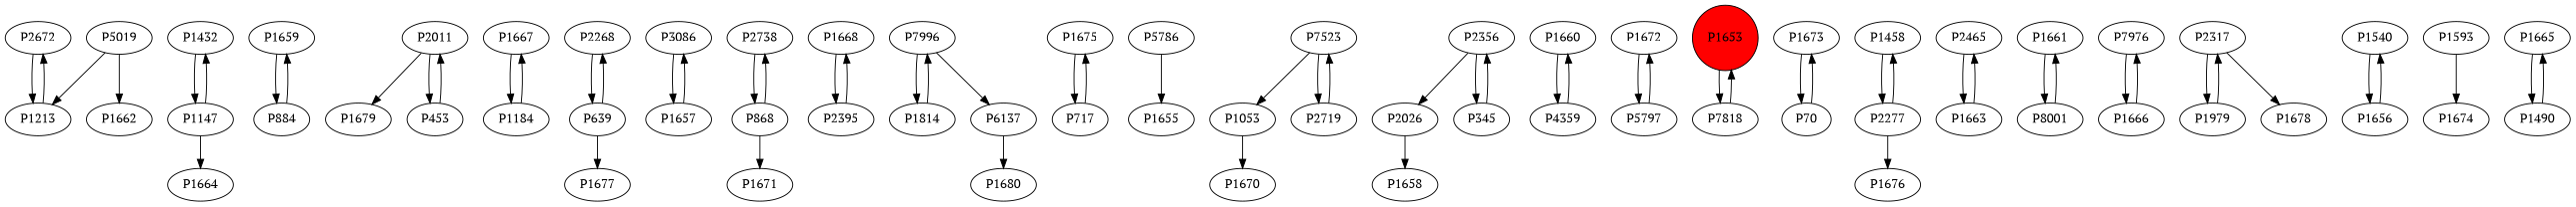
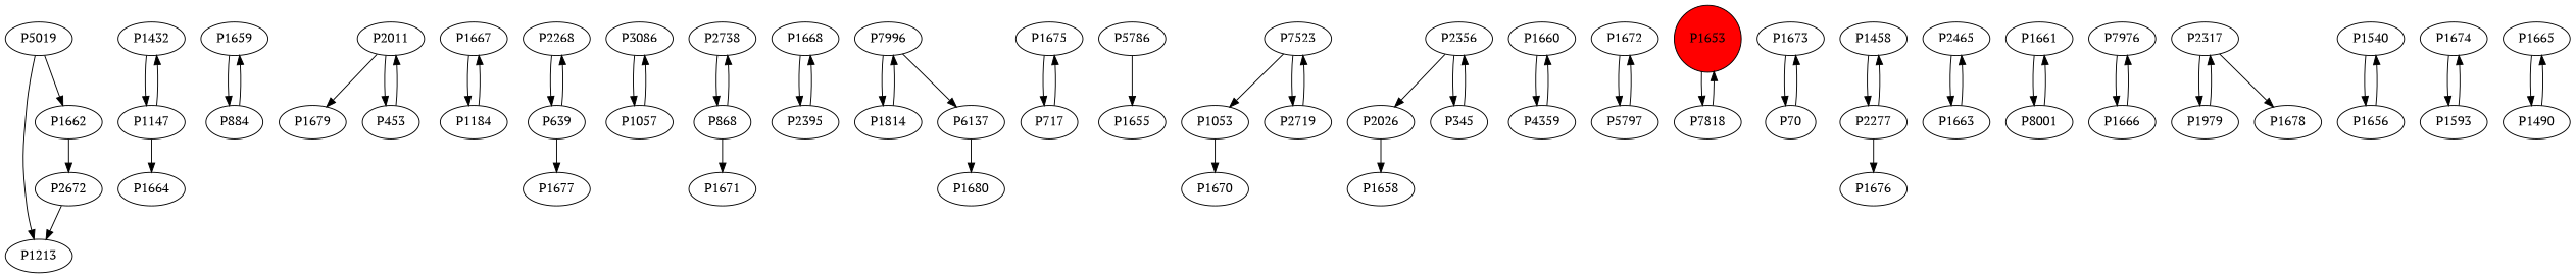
  digraph {
    fontname="PT Serif"
    node [fontname="PT Serif"]
    edge [fontname="PT Serif"]
    P2672
    P1213
    P5019
    P1662
    P1432
    P1147
    P1664
    P1659
    P884
    P2011
    P1679
    P453
    P1667
    P1184
    P2268
    P639
    P1677
    P3086
-   P1657
+   P1657 [label=P1057]
    P2738
    P868
    P1671
    P1668
    P2395
    P7996
    P1814
    P6137
    P1680
    P1675
    P717
    P5786
    P1655
    P1053
    P1670
    P2356
    P2026
    P345
    P1658
    P1660
    P4359
    P1672
    P5797
    P1653 [fillcolor=red shape=circle style=filled]
    P7818
    P1673
    P70
    P7523
    P2719
    P1458
    P2277
    P1676
    P2465
    P1663
    P1661
    P8001
    P7976
    P1666
    P2317
    P1979
    P1678
    P1540
    P1656
    P1674
    P1593
    P1665
    P1490
    P2672 -> P1213
-   P1213 -> P2672
+   P1662 -> P2672
    P5019 -> P1213
    P5019 -> P1662
    P1432 -> P1147
    P1147 -> P1432
    P1147 -> P1664
    P1659 -> P884
    P884 -> P1659
    P2011 -> P1679
    P2011 -> P453
    P453 -> P2011
    P1667 -> P1184
    P1184 -> P1667
    P2268 -> P639
    P639 -> P2268
    P639 -> P1677
    P3086 -> P1657
    P1657 -> P3086
    P2738 -> P868
    P868 -> P2738
    P868 -> P1671
    P1668 -> P2395
    P2395 -> P1668
    P7996 -> P1814
    P7996 -> P6137
    P1814 -> P7996
    P6137 -> P1680
    P1675 -> P717
    P717 -> P1675
    P5786 -> P1655
    P1053 -> P1670
    P2356 -> P2026
    P2356 -> P345
    P2026 -> P1658
    P345 -> P2356
    P1660 -> P4359
    P4359 -> P1660
    P1672 -> P5797
    P5797 -> P1672
    P1653 -> P7818
    P7818 -> P1653
    P1673 -> P70
    P70 -> P1673
    P7523 -> P1053
    P7523 -> P2719
    P2719 -> P7523
    P1458 -> P2277
    P2277 -> P1458
    P2277 -> P1676
    P2465 -> P1663
    P1663 -> P2465
    P1661 -> P8001
    P8001 -> P1661
    P7976 -> P1666
    P1666 -> P7976
    P2317 -> P1979
    P2317 -> P1678
    P1979 -> P2317
    P1540 -> P1656
    P1656 -> P1540
+   P1674 -> P1593
    P1593 -> P1674
    P1665 -> P1490
    P1490 -> P1665
  }
